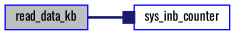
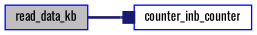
  digraph {
    rankdir=LR
    fontname=Oswald
    node [color=blue fontname=Oswald fontsize=10 shape=box style=filled]
    n1 [fillcolor=grey75 fontcolor=black height=0.2 label=read_data_kb width=0.4]
-   n2 [fillcolor=white height=0.2 label=sys_inb_counter width=0.4]
+   n2 [fillcolor=white height=0.2 label=counter_inb_counter width=0.4]
    n1 -> n2 [color=midnightblue fontname=Oswald fontsize=10 labelfontname=Helvetica labelfontsize=10 style=bold arrowhead=box]
  }
